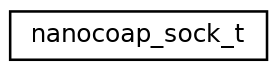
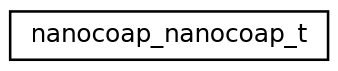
  digraph {
    rankdir=TB
-   n1 [color=black fillcolor=white fontname=Helvetica fontsize=10 height=0.2 label=nanocoap_sock_t shape=record style=filled width=0.4]
+   n1 [color=black fillcolor=white fontname=Helvetica fontsize=10 height=0.2 label=nanocoap_nanocoap_t shape=record style=filled width=0.4]
  }
